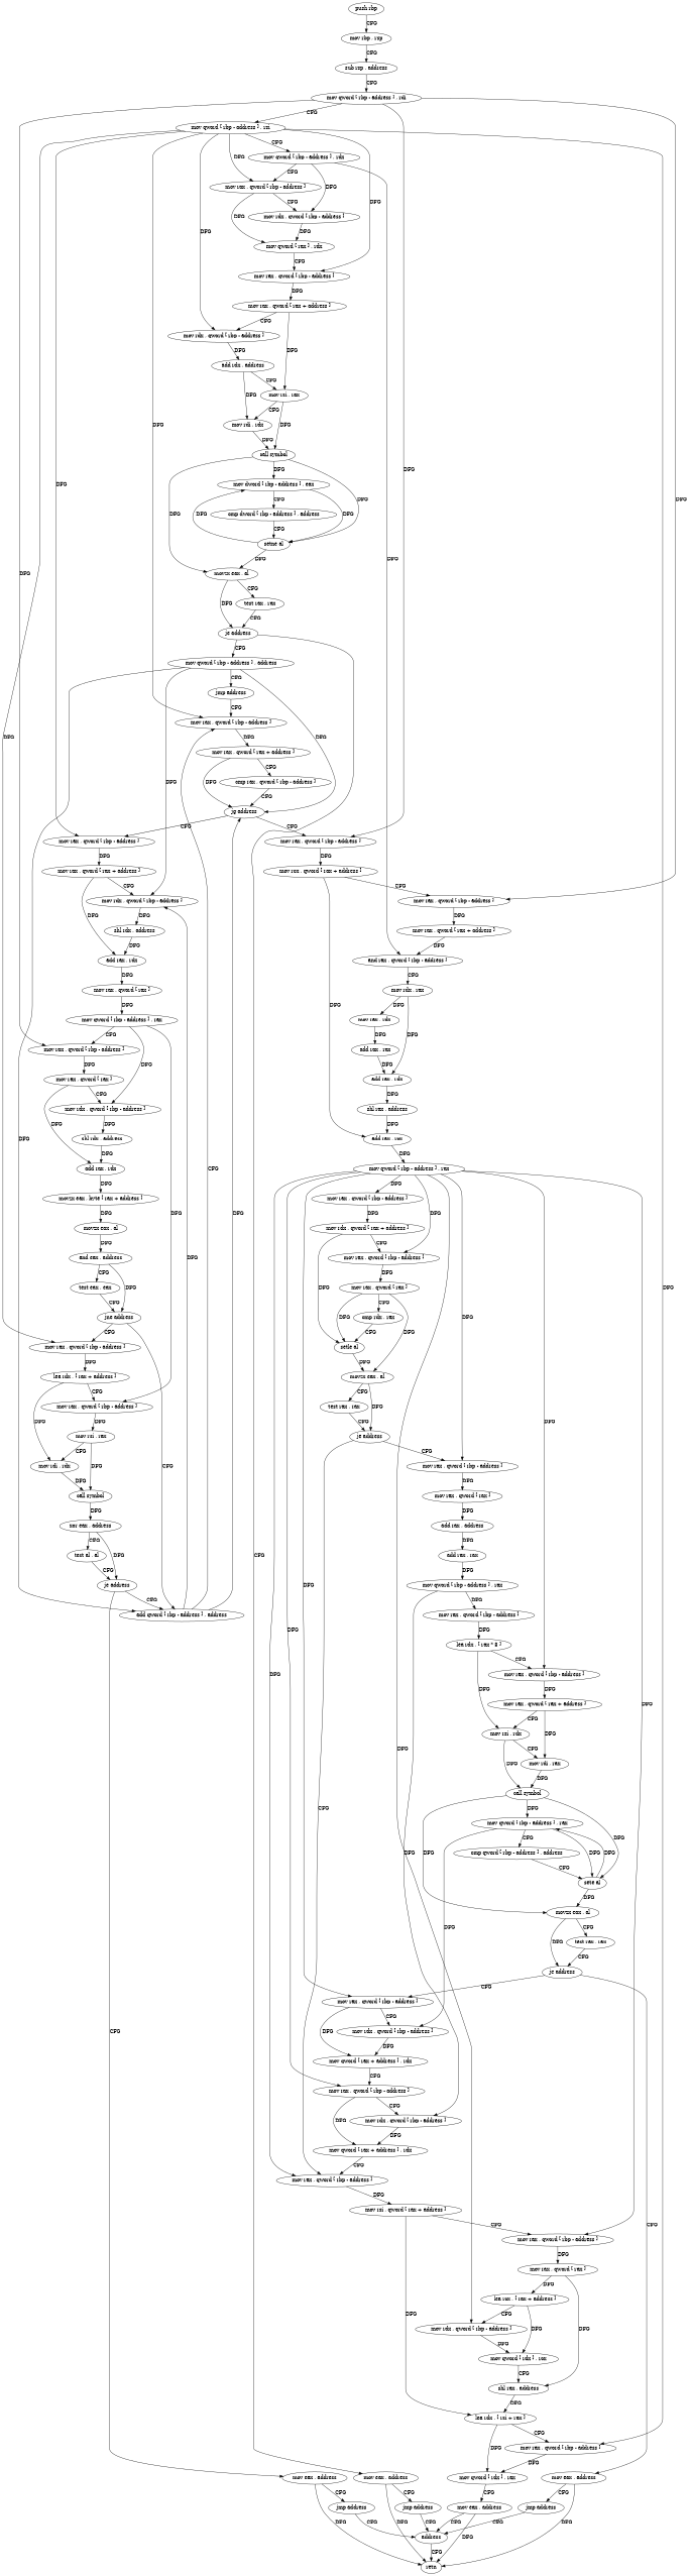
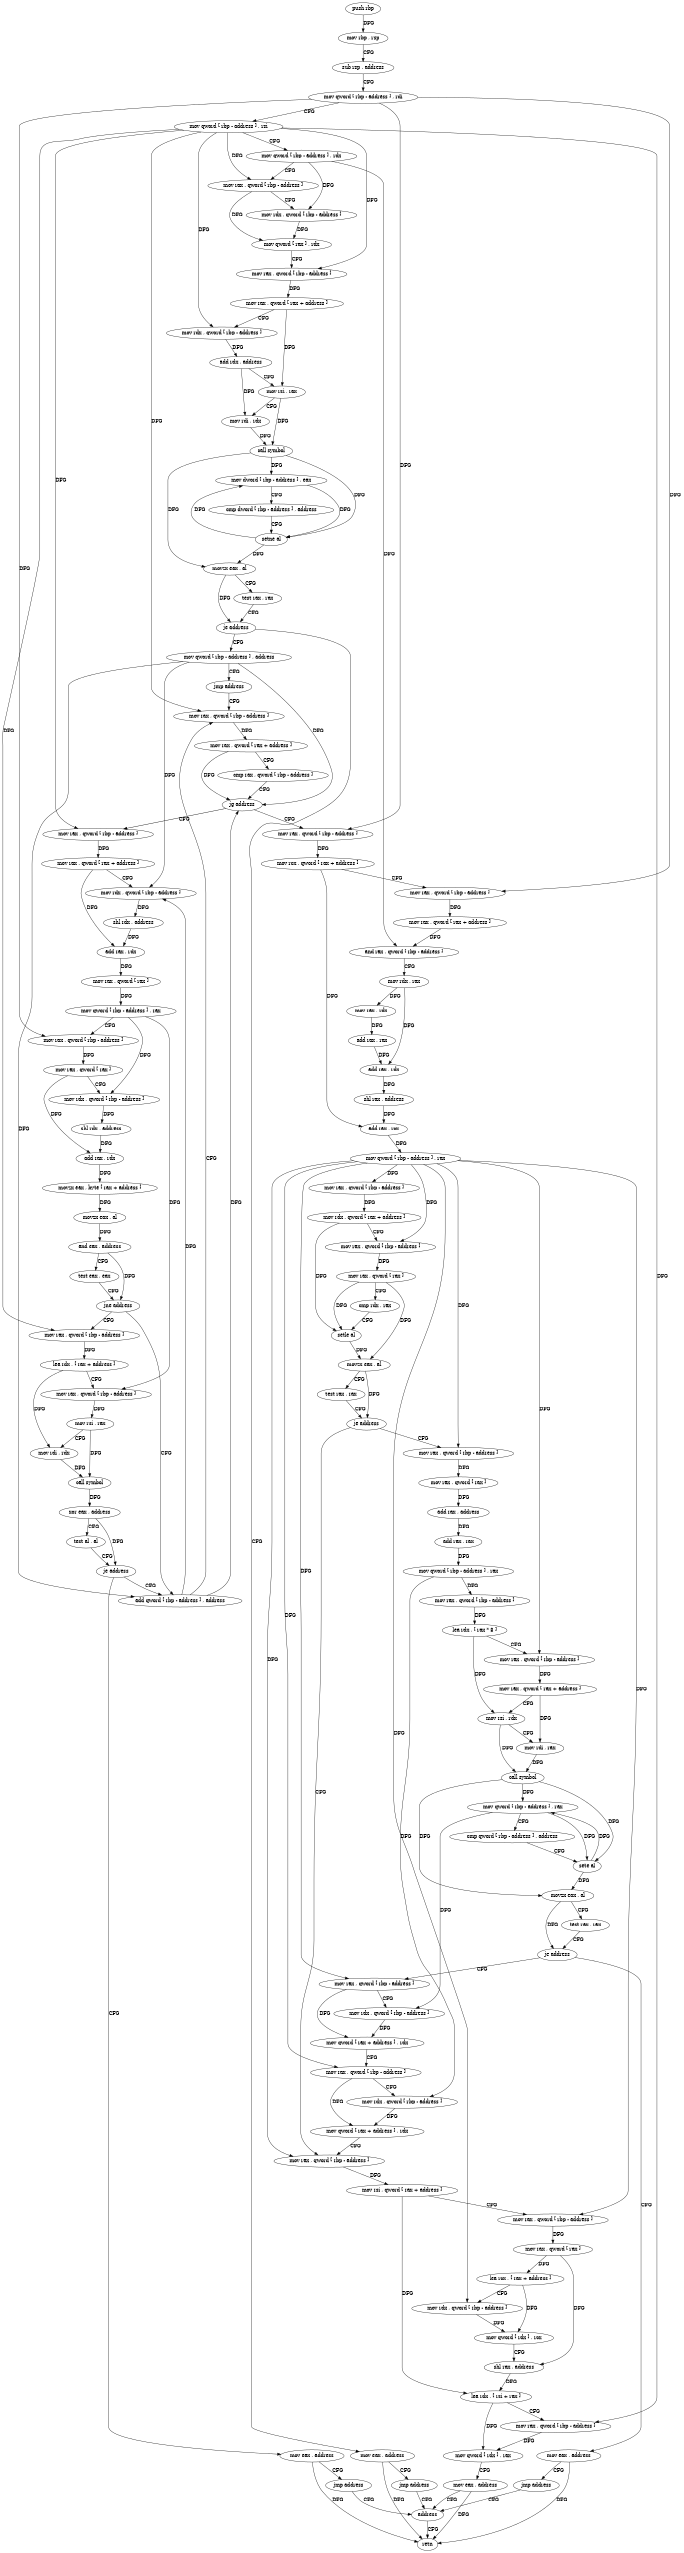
  digraph {
    n1 [label="push rbp"]
    n2 [label="mov rbp , rsp"]
    n3 [label="sub rsp , address"]
    n4 [label="mov qword [ rbp - address ] , rdi"]
    n5 [label="mov qword [ rbp - address ] , rsi"]
    n6 [label="mov rax , qword [ rbp - address ]"]
    n7 [label="mov rax , qword [ rbp - address ]"]
    n8 [label="mov rax , qword [ rbp - address ]"]
    n9 [label="mov qword [ rbp - address ] , rdx"]
    n10 [label="mov rax , qword [ rbp - address ]"]
    n11 [label="mov rax , qword [ rbp - address ]"]
    n12 [label="mov rdx , qword [ rbp - address ]"]
    n13 [label="mov rax , qword [ rbp - address ]"]
    n14 [label="mov rax , qword [ rbp - address ]"]
    n15 [label="mov rax , qword [ rbp - address ]"]
    n16 [label="mov rax , qword [ rbp - address ]"]
    n17 [label="mov rcx , qword [ rax + address ]"]
    n18 [label="mov rax , qword [ rax ]"]
    n19 [label="mov rax , qword [ rax + address ]"]
    n20 [label="mov rdx , qword [ rbp - address ]"]
    n21 [label="and rax , qword [ rbp - address ]"]
    n22 [label="mov qword [ rax ] , rdx"]
    n23 [label="mov rax , qword [ rax + address ]"]
    n24 [label="add rdx , address"]
    n25 [label="mov rax , qword [ rax + address ]"]
    n26 [label="mov rax , qword [ rax + address ]"]
    n27 [label="lea rdx , [ rax + address ]"]
    n28 [label="mov qword [ rdx ] , rax"]
    n29 [label="mov rdx , rax"]
    n30 [label="mov rsi , rax"]
    n31 [label="mov rdi , rdx"]
    n32 [label="call symbol"]
    n33 [label="mov dword [ rbp - address ] , eax"]
    n34 [label="setne al"]
    n35 [label="movzx eax , al"]
    n36 [label="cmp dword [ rbp - address ] , address"]
    n37 [label="test rax , rax"]
    n38 [label="je address"]
    n39 [label="mov qword [ rbp - address ] , address"]
    n40 [label="mov eax , address"]
    n41 [label="jmp address"]
    n42 [label="jg address"]
    n43 [label="mov rdx , qword [ rbp - address ]"]
    n44 [label="add qword [ rbp - address ] , address"]
    n45 [label="jmp address"]
    n46 [label=retn]
    n47 [label="shl rdx , address"]
    n48 [label=address]
    n49 [label="cmp rax , qword [ rbp - address ]"]
    n50 [label="add rax , rdx"]
    n51 [label="add rax , rcx"]
    n52 [label="mov rax , qword [ rax ]"]
    n53 [label="mov qword [ rbp - address ] , rax"]
    n54 [label="mov rdx , qword [ rbp - address ]"]
    n55 [label="mov rax , qword [ rbp - address ]"]
    n56 [label="shl rdx , address"]
    n57 [label="mov rsi , rax"]
    n58 [label="add rax , rdx"]
    n59 [label="movzx eax , byte [ rax + address ]"]
    n60 [label="movzx eax , al"]
    n61 [label="and eax , address"]
    n62 [label="test eax , eax"]
    n63 [label="jne address"]
    n64 [label="mov rdi , rdx"]
    n65 [label="mov qword [ rbp - address ] , rax"]
    n66 [label="mov rax , rdx"]
    n67 [label="add rax , rdx"]
    n68 [label="add rax , rax"]
    n69 [label="shl rax , address"]
    n70 [label="mov rax , qword [ rbp - address ]"]
    n71 [label="mov rax , qword [ rbp - address ]"]
    n72 [label="mov rax , qword [ rbp - address ]"]
    n73 [label="mov rax , qword [ rbp - address ]"]
    n74 [label="mov rax , qword [ rbp - address ]"]
    n75 [label="mov rdx , qword [ rbp - address ]"]
    n76 [label="mov rax , qword [ rbp - address ]"]
    n77 [label="mov rax , qword [ rbp - address ]"]
    n78 [label="mov rax , qword [ rbp - address ]"]
    n79 [label="mov rdx , qword [ rax + address ]"]
    n80 [label="mov rax , qword [ rax ]"]
    n81 [label="mov rsi , qword [ rax + address ]"]
    n82 [label="mov rax , qword [ rax ]"]
    n83 [label="mov rax , qword [ rax ]"]
    n84 [label="mov qword [ rdx ] , rcx"]
    n85 [label="mov rax , qword [ rax + address ]"]
    n86 [label="mov rdx , qword [ rbp - address ]"]
    n87 [label="mov qword [ rax + address ] , rdx"]
    n88 [label="mov rdx , qword [ rbp - address ]"]
    n89 [label="mov qword [ rax + address ] , rdx"]
    n90 [label="setle al"]
    n91 [label="movzx eax , al"]
    n92 [label="cmp rdx , rax"]
    n93 [label="test rax , rax"]
    n94 [label="je address"]
    n95 [label="lea rdx , [ rsi + rax ]"]
    n96 [label="add rax , address"]
    n97 [label="call symbol"]
    n98 [label="xor eax , address"]
    n99 [label="test al , al"]
    n100 [label="je address"]
    n101 [label="mov eax , address"]
    n102 [label="jmp address"]
    n103 [label="lea rcx , [ rax + address ]"]
    n104 [label="shl rax , address"]
    n105 [label="mov eax , address"]
    n106 [label="add rax , rax"]
    n107 [label="mov qword [ rbp - address ] , rax"]
    n108 [label="mov rax , qword [ rbp - address ]"]
    n109 [label="lea rdx , [ rax * 8 ]"]
    n110 [label="mov rsi , rdx"]
    n111 [label="mov rdi , rax"]
    n112 [label="call symbol"]
    n113 [label="mov qword [ rbp - address ] , rax"]
    n114 [label="sete al"]
    n115 [label="movzx eax , al"]
    n116 [label="cmp qword [ rbp - address ] , address"]
    n117 [label="test rax , rax"]
    n118 [label="je address"]
    n119 [label="mov eax , address"]
    n120 [label="jmp address"]
-   n1 -> n2 [label=CFG]
+   n1 -> n2 [label=DFG]
    n2 -> n3 [label=CFG]
    n3 -> n4 [label=CFG]
    n4 -> n5 [label=CFG]
    n4 -> n6 [label=DFG]
    n4 -> n7 [label=DFG]
    n4 -> n8 [label=DFG]
    n5 -> n9 [label=CFG]
    n5 -> n10 [label=DFG]
    n5 -> n11 [label=DFG]
    n5 -> n12 [label=DFG]
    n5 -> n13 [label=DFG]
    n5 -> n14 [label=DFG]
    n5 -> n15 [label=DFG]
    n5 -> n16 [label=DFG]
    n6 -> n17 [label=DFG]
    n7 -> n18 [label=DFG]
    n8 -> n19 [label=DFG]
    n9 -> n10 [label=CFG]
    n9 -> n20 [label=DFG]
    n9 -> n21 [label=DFG]
    n10 -> n20 [label=CFG]
    n10 -> n22 [label=DFG]
    n11 -> n23 [label=DFG]
    n12 -> n24 [label=DFG]
    n13 -> n25 [label=DFG]
    n14 -> n26 [label=DFG]
    n15 -> n27 [label=DFG]
    n16 -> n28 [label=DFG]
    n17 -> n8 [label=CFG]
    n17 -> n51 [label=DFG]
    n18 -> n54 [label=CFG]
    n18 -> n58 [label=DFG]
    n19 -> n21 [label=DFG]
    n20 -> n22 [label=DFG]
    n21 -> n29 [label=CFG]
    n22 -> n11 [label=CFG]
    n23 -> n12 [label=CFG]
    n23 -> n30 [label=DFG]
    n24 -> n30 [label=CFG]
    n24 -> n31 [label=DFG]
    n25 -> n42 [label=DFG]
    n25 -> n49 [label=CFG]
    n26 -> n43 [label=CFG]
    n26 -> n50 [label=DFG]
    n27 -> n55 [label=CFG]
    n27 -> n64 [label=DFG]
    n28 -> n105 [label=CFG]
    n29 -> n66 [label=DFG]
    n29 -> n67 [label=DFG]
    n30 -> n31 [label=CFG]
    n30 -> n32 [label=DFG]
    n31 -> n32 [label=DFG]
    n32 -> n33 [label=DFG]
    n32 -> n34 [label=DFG]
    n32 -> n35 [label=DFG]
    n33 -> n34 [label=DFG]
    n33 -> n36 [label=CFG]
    n34 -> n33 [label=DFG]
    n34 -> n35 [label=DFG]
    n35 -> n37 [label=CFG]
    n35 -> n38 [label=DFG]
    n36 -> n34 [label=CFG]
    n37 -> n38 [label=CFG]
    n38 -> n39 [label=CFG]
    n38 -> n40 [label=CFG]
    n39 -> n41 [label=CFG]
    n39 -> n42 [label=DFG]
    n39 -> n43 [label=DFG]
    n39 -> n44 [label=DFG]
    n40 -> n45 [label=CFG]
    n40 -> n46 [label=DFG]
    n41 -> n13 [label=CFG]
    n42 -> n6 [label=CFG]
    n42 -> n14 [label=CFG]
    n43 -> n47 [label=DFG]
    n44 -> n13 [label=CFG]
    n44 -> n42 [label=DFG]
    n44 -> n43 [label=DFG]
    n45 -> n48 [label=CFG]
    n47 -> n50 [label=DFG]
    n48 -> n46 [label=CFG]
    n49 -> n42 [label=CFG]
    n50 -> n52 [label=DFG]
    n51 -> n65 [label=DFG]
    n52 -> n53 [label=DFG]
    n53 -> n7 [label=CFG]
    n53 -> n54 [label=DFG]
    n53 -> n55 [label=DFG]
    n54 -> n56 [label=DFG]
    n55 -> n57 [label=DFG]
    n56 -> n58 [label=DFG]
    n57 -> n64 [label=CFG]
    n57 -> n97 [label=DFG]
    n58 -> n59 [label=DFG]
    n59 -> n60 [label=DFG]
    n60 -> n61 [label=DFG]
    n61 -> n62 [label=CFG]
    n61 -> n63 [label=DFG]
    n62 -> n63 [label=CFG]
    n63 -> n15 [label=CFG]
    n63 -> n44 [label=CFG]
    n64 -> n97 [label=DFG]
    n65 -> n70 [label=DFG]
    n65 -> n71 [label=DFG]
    n65 -> n72 [label=DFG]
    n65 -> n73 [label=DFG]
    n65 -> n74 [label=DFG]
    n65 -> n75 [label=DFG]
    n65 -> n76 [label=DFG]
    n65 -> n77 [label=DFG]
    n65 -> n78 [label=DFG]
    n66 -> n68 [label=DFG]
    n67 -> n69 [label=DFG]
    n68 -> n67 [label=DFG]
    n69 -> n51 [label=DFG]
    n70 -> n79 [label=DFG]
    n71 -> n80 [label=DFG]
    n72 -> n81 [label=DFG]
    n73 -> n82 [label=DFG]
    n74 -> n83 [label=DFG]
    n75 -> n84 [label=DFG]
    n76 -> n85 [label=DFG]
    n77 -> n86 [label=CFG]
    n77 -> n87 [label=DFG]
    n78 -> n88 [label=CFG]
    n78 -> n89 [label=DFG]
    n79 -> n71 [label=CFG]
    n79 -> n90 [label=DFG]
    n80 -> n90 [label=DFG]
    n80 -> n91 [label=DFG]
    n80 -> n92 [label=CFG]
    n81 -> n74 [label=CFG]
    n81 -> n95 [label=DFG]
    n82 -> n96 [label=DFG]
    n83 -> n103 [label=DFG]
    n83 -> n104 [label=DFG]
    n84 -> n104 [label=CFG]
    n85 -> n110 [label=CFG]
    n85 -> n111 [label=DFG]
    n86 -> n87 [label=DFG]
    n87 -> n78 [label=CFG]
    n88 -> n89 [label=DFG]
    n89 -> n72 [label=CFG]
    n90 -> n91 [label=DFG]
    n91 -> n93 [label=CFG]
    n91 -> n94 [label=DFG]
    n92 -> n90 [label=CFG]
    n93 -> n94 [label=CFG]
    n94 -> n72 [label=CFG]
    n94 -> n73 [label=CFG]
    n95 -> n16 [label=CFG]
    n95 -> n28 [label=DFG]
    n96 -> n106 [label=DFG]
    n97 -> n98 [label=DFG]
    n98 -> n99 [label=CFG]
    n98 -> n100 [label=DFG]
    n99 -> n100 [label=CFG]
    n100 -> n44 [label=CFG]
    n100 -> n101 [label=CFG]
    n101 -> n46 [label=DFG]
    n101 -> n102 [label=CFG]
    n102 -> n48 [label=CFG]
    n103 -> n75 [label=CFG]
    n103 -> n84 [label=DFG]
    n104 -> n95 [label=DFG]
    n105 -> n46 [label=DFG]
    n105 -> n48 [label=CFG]
    n106 -> n107 [label=DFG]
    n107 -> n88 [label=DFG]
    n107 -> n108 [label=DFG]
    n108 -> n109 [label=DFG]
    n109 -> n76 [label=CFG]
    n109 -> n110 [label=DFG]
    n110 -> n111 [label=CFG]
    n110 -> n112 [label=DFG]
    n111 -> n112 [label=DFG]
    n112 -> n113 [label=DFG]
    n112 -> n114 [label=DFG]
    n112 -> n115 [label=DFG]
    n113 -> n86 [label=DFG]
    n113 -> n114 [label=DFG]
    n113 -> n116 [label=CFG]
    n114 -> n113 [label=DFG]
    n114 -> n115 [label=DFG]
    n115 -> n117 [label=CFG]
    n115 -> n118 [label=DFG]
    n116 -> n114 [label=CFG]
    n117 -> n118 [label=CFG]
    n118 -> n77 [label=CFG]
    n118 -> n119 [label=CFG]
    n119 -> n46 [label=DFG]
    n119 -> n120 [label=CFG]
    n120 -> n48 [label=CFG]
  }
